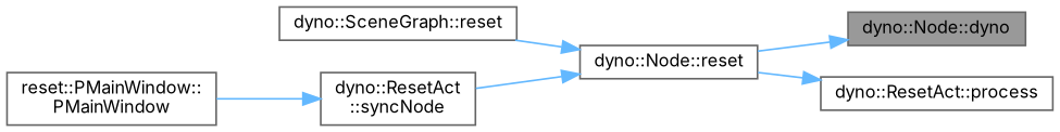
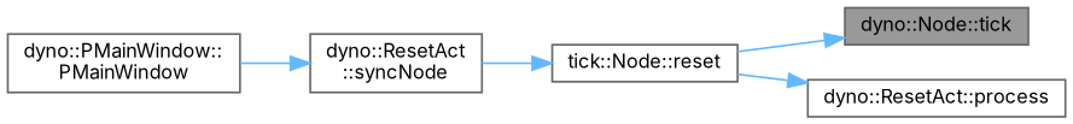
  digraph {
    fontname=Inter
    rankdir=RL
    node [color=grey40 fillcolor=white fontname=Inter fontsize=10 shape=box style=filled]
    edge [color=steelblue1 dir=back fontname=Inter fontsize=10 labelfontname=Helvetica labelfontsize=10 style=solid]
-   n1 [color=gray40 fillcolor=grey60 fontcolor=black height=0.2 label="dyno::Node::dyno" width=0.4]
-   n2 [height=0.2 label="dyno::Node::reset" width=0.4]
-   n3 [height=0.2 label="dyno::SceneGraph::reset" width=0.4]
+   n1 [color=gray40 fillcolor=grey60 fontcolor=black height=0.2 label="dyno::Node::tick" width=0.4]
+   n2 [height=0.2 label="tick::Node::reset" width=0.4]
    n4 [height=0.2 label="dyno::ResetAct\l::syncNode" width=0.4]
    n5 [height=0.2 label="dyno::ResetAct::process" width=0.4]
-   n6 [height=0.2 label="reset::PMainWindow::\lPMainWindow" width=0.4]
+   n6 [height=0.2 label="dyno::PMainWindow::\lPMainWindow" width=0.4]
    n1 -> n2
-   n2 -> n3
    n2 -> n4
    n4 -> n6
    n5 -> n2
  }
